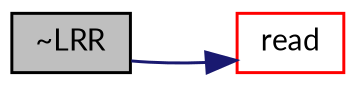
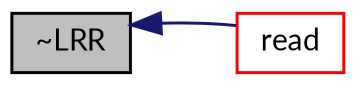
  digraph {
    rankdir=LR
    fontname=Lato
    node [fontname=Lato fontsize=10 shape=record]
    n1 [color=black fillcolor=grey75 fontcolor=black height=0.2 label="~LRR" style=filled width=0.4]
    n2 [color=red height=0.2 label=read width=0.4]
-   n1 -> n2 [color=midnightblue fontname=Lato fontsize=10 labelfontname=Helvetica labelfontsize=10 style=solid]
+   n2 -> n1 [color=midnightblue fontname=Lato fontsize=10 labelfontname=Helvetica labelfontsize=10 style=solid]
  }
